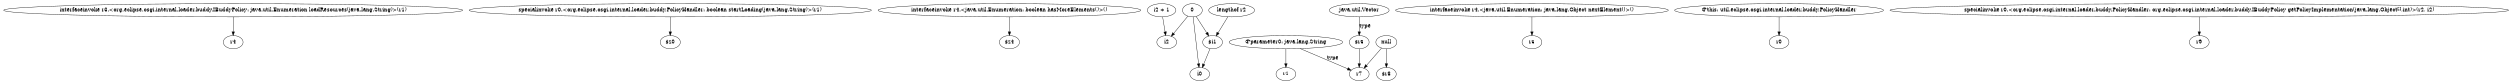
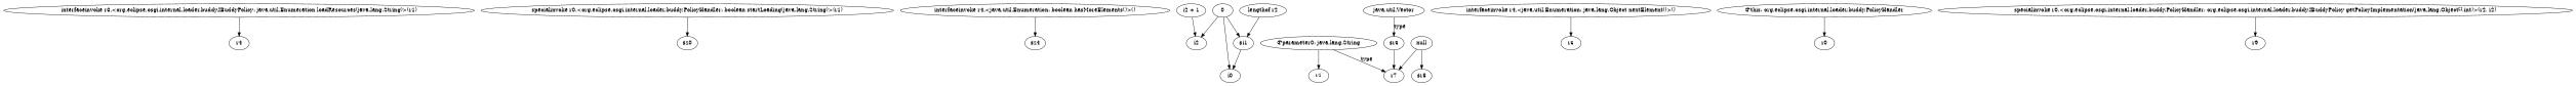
  digraph {
    n1 [label="interfaceinvoke r3.<org.eclipse.osgi.internal.loader.buddy.IBuddyPolicy: java.util.Enumeration loadResources(java.lang.String)>(r1)"]
    n2 [label=r4]
    n3 [label="specialinvoke r0.<org.eclipse.osgi.internal.loader.buddy.PolicyHandler: boolean startLoading(java.lang.String)>(r1)"]
    n4 [label="$z0"]
    n5 [label="interfaceinvoke r4.<java.util.Enumeration: boolean hasMoreElements()>()"]
    n6 [label="$z4"]
    n7 [label="i2 + 1"]
    n8 [label=i2]
    n9 [label="@parameter0: java.lang.String"]
    n10 [label=r1]
    n11 [label=r7]
    n12 [label=null]
    n13 [label="$r8"]
    n14 [label=0]
    n15 [label=i0]
    n16 [label="$i1"]
    n17 [label="lengthof r2"]
    n18 [label="$r6"]
    n19 [label="interfaceinvoke r4.<java.util.Enumeration: java.lang.Object nextElement()>()"]
    n20 [label=r5]
    n21 [label="java.util.Vector"]
-   n22 [label="@this: util.eclipse.osgi.internal.loader.buddy.PolicyHandler"]
+   n22 [label="@this: org.eclipse.osgi.internal.loader.buddy.PolicyHandler"]
    n23 [label=r0]
    n24 [label="specialinvoke r0.<org.eclipse.osgi.internal.loader.buddy.PolicyHandler: org.eclipse.osgi.internal.loader.buddy.IBuddyPolicy getPolicyImplementation(java.lang.Object[],int)>(r2, i2)"]
    n25 [label=r9]
    n1 -> n2
    n3 -> n4
    n5 -> n6
    n7 -> n8
    n9 -> n10
    n9 -> n11 [label=type]
    n12 -> n11
    n12 -> n13
    n14 -> n8
    n14 -> n15
    n14 -> n16
    n16 -> n15
    n17 -> n16
    n18 -> n11
    n19 -> n20
    n21 -> n18 [label=type]
    n22 -> n23
    n24 -> n25
  }
